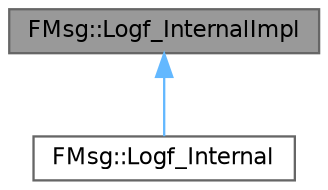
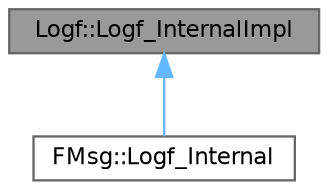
  digraph {
    rankdir=TB
    node [fontname=Helvetica fontsize=10 shape=box style=filled]
-   n1 [color=gray40 fillcolor=grey60 fontcolor=black height=0.2 label="FMsg::Logf_InternalImpl" width=0.4]
+   n1 [color=gray40 fillcolor=grey60 fontcolor=black height=0.2 label="Logf::Logf_InternalImpl" width=0.4]
    n2 [color=grey40 fillcolor=white height=0.2 label="FMsg::Logf_Internal" width=0.4]
    n1 -> n2 [color=steelblue1 dir=back fontname=Helvetica fontsize=10 labelfontname=Helvetica labelfontsize=10 style=solid]
  }
